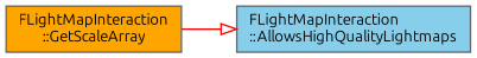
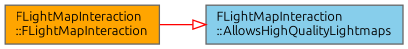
  digraph {
    rankdir=LR
    fontname=Ubuntu
    node [fontname=Ubuntu fontsize=10 shape=box style=filled]
-   n1 [color=gray40 fillcolor=orange fontcolor=black height=0.2 label="FLightMapInteraction\l::GetScaleArray" width=0.4]
+   n1 [color=gray40 fillcolor=orange fontcolor=black height=0.2 label="FLightMapInteraction\l::FLightMapInteraction" width=0.4]
    n2 [color=grey40 fillcolor=skyblue height=0.2 label="FLightMapInteraction\l::AllowsHighQualityLightmaps" width=0.4]
    n1 -> n2 [color=red fontname=Ubuntu fontsize=10 labelfontname=Helvetica labelfontsize=10 style=solid arrowhead=onormal]
  }
